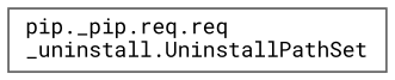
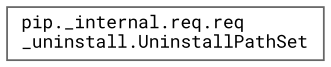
  digraph {
    rankdir=LR
    fontname="Roboto Mono"
-   n1 [color=grey40 fillcolor=white fontname="Roboto Mono" fontsize=10 height=0.2 label="pip._pip.req.req\l_uninstall.UninstallPathSet" shape=box style=filled width=0.4]
+   n1 [color=grey40 fillcolor=white fontname="Roboto Mono" fontsize=10 height=0.2 label="pip._internal.req.req\l_uninstall.UninstallPathSet" shape=box style=filled width=0.4]
  }
